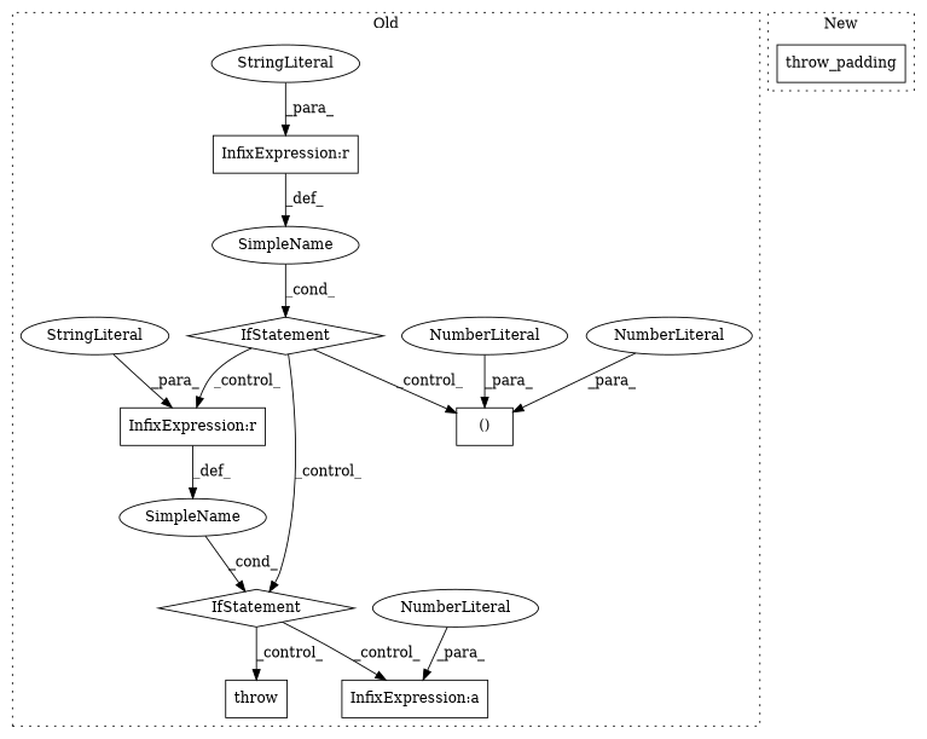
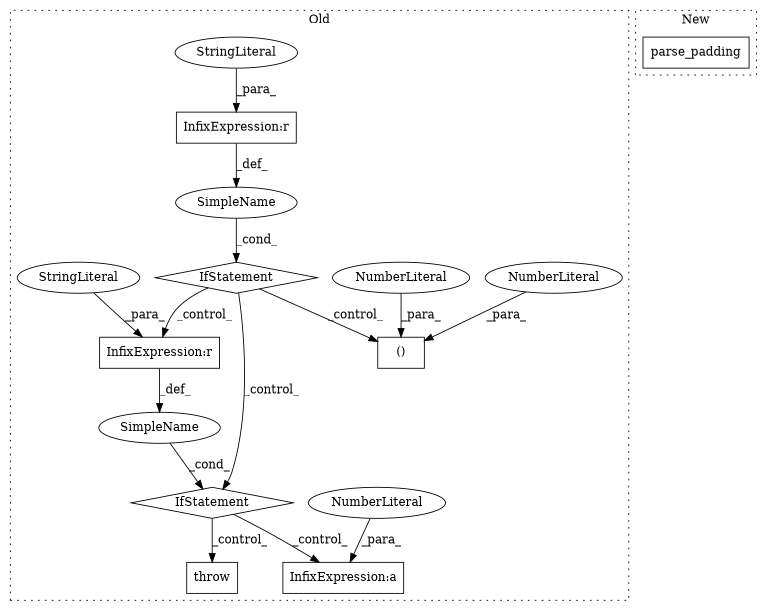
  digraph {
    node [a=27 l=1 shape=ellipse]
    n1 [a=53 l=6 label=throw s=3931 shape=box]
    n2 [a=42 label=SimpleName l=""]
    n3 [l=4 label="InfixExpression:r" s=3442 shape=box]
    n4 [a=106 l=15 label="()" s=3392 shape=box]
    n5 [a=25 l="4,2" label=IfStatement s="3426,3452" shape=diamond]
    n6 [l=3 label="InfixExpression:a" s=3615 shape=box]
    n7 [a=25 l="4,2" label=IfStatement s="3340,3367" shape=diamond]
    n8 [a=34 label=NumberLiteral s=3392]
    n9 [a=34 label=NumberLiteral s=3618]
    n10 [a=34 label=NumberLiteral s=3406]
    n11 [a=42 label=SimpleName l=""]
    n12 [a=45 l=6 label=StringLiteral s=3446]
    n13 [l=4 label="InfixExpression:r" s=3356 shape=box]
    n14 [a=45 l=7 label=StringLiteral s=3360]
-   n15 [a=32 l="14,1" label=throw_padding s="3103,3155" shape=box]
+   n15 [a=32 l="14,1" label=parse_padding s="3103,3155" shape=box]
    subgraph cluster_1 {
      label=Old
      style=dotted
      n1
      n2
      n3
      n4
      n5
      n6
      n7
      n8
      n9
      n10
      n11
      n12
      n13
      n14
    }
    subgraph cluster_2 {
      label=New
      style=dotted
      n15
    }
    n2 -> n7 [label=_cond_]
    n3 -> n11 [label=_def_]
    n5 -> n1 [label=_control_]
    n5 -> n6 [label=_control_]
    n7 -> n3 [label=_control_]
    n7 -> n4 [label=_control_]
    n7 -> n5 [label=_control_]
    n8 -> n4 [label=_para_]
    n9 -> n6 [label=_para_]
    n10 -> n4 [label=_para_]
    n11 -> n5 [label=_cond_]
    n12 -> n3 [label=_para_]
    n13 -> n2 [label=_def_]
    n14 -> n13 [label=_para_]
  }
